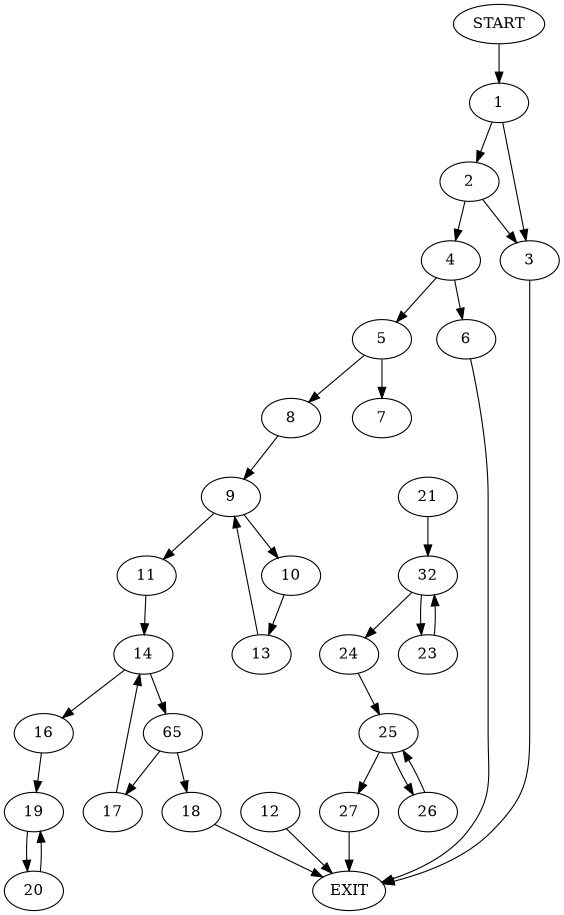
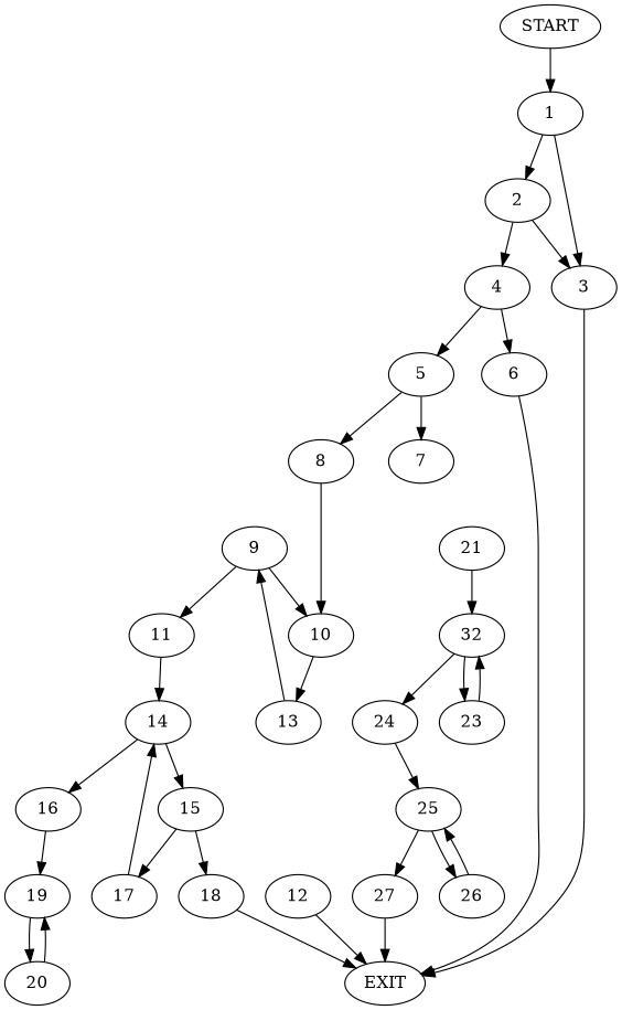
  digraph {
    n1 [label=START]
    1
    2
    3
    n5 [label=EXIT]
    4
    5
    6
    7
    8
    9
    10
    11
    13
    14
    12
-   15 [label=65]
+   15
    16
    17
    18
    19
    20
    n23 [label=32]
    21
    23
    24
    25
    26
    27
    n1 -> 1
    1 -> 2
    1 -> 3
    2 -> 3
    2 -> 4
    3 -> n5
    4 -> 5
    4 -> 6
    5 -> 7
    5 -> 8
    6 -> n5
-   8 -> 9
+   8 -> 10
    9 -> 10
    9 -> 11
    10 -> 13
    11 -> 14
    13 -> 9
    14 -> 15
    14 -> 16
    12 -> n5
    15 -> 17
    15 -> 18
    16 -> 19
    17 -> 14
    18 -> n5
    19 -> 20
    20 -> 19
    n23 -> 23
    n23 -> 24
    21 -> n23
    23 -> n23
    24 -> 25
    25 -> 26
    25 -> 27
    26 -> 25
    27 -> n5
  }
